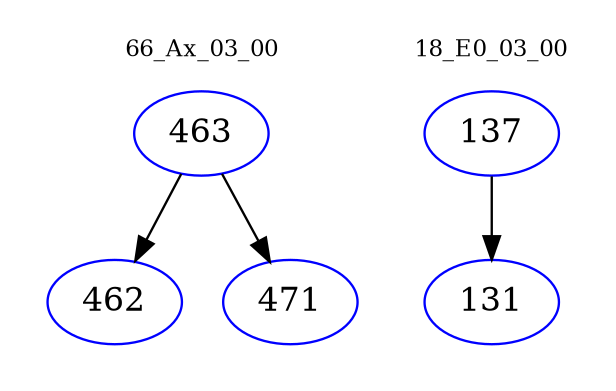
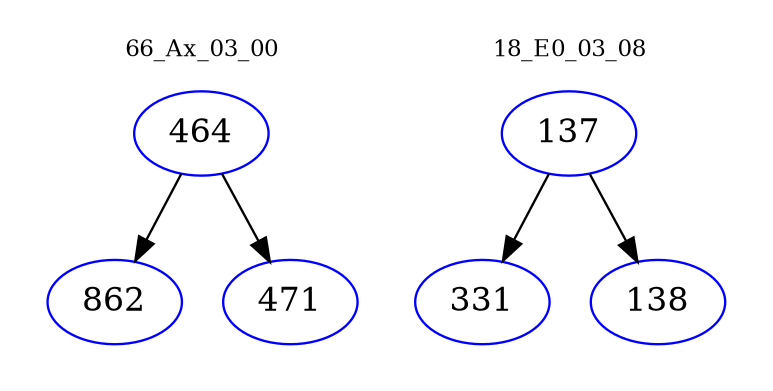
  digraph {
    node [color=blue]
    edge [color=black]
-   n1 [label=463]
-   n2 [label=462]
+   n1 [label=464]
+   n2 [label=862]
    n3 [label=471]
    n4 [label=137]
-   n5 [label=131]
+   n5 [label=331]
+   n6 [label=138]
    subgraph cluster_1 {
      color=white
      fontsize=10
      label="66_Ax_03_00"
      n1
      n2
      n3
    }
    subgraph cluster_2 {
      color=white
      fontsize=10
-     label="18_E0_03_00"
+     label="18_E0_03_08"
      n4
      n5
+     n6
    }
    n1 -> n2
    n1 -> n3
    n4 -> n5
+   n4 -> n6
  }
